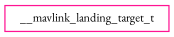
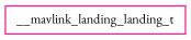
  digraph {
    rankdir=LR
    fontname="EB Garamond"
-   n1 [color=deeppink fillcolor=white fontname="EB Garamond" fontsize=10 height=0.2 label=__mavlink_landing_target_t shape=record style=filled width=0.4]
+   n1 [color=deeppink fillcolor=white fontname="EB Garamond" fontsize=10 height=0.2 label=__mavlink_landing_landing_t shape=record style=filled width=0.4]
  }
